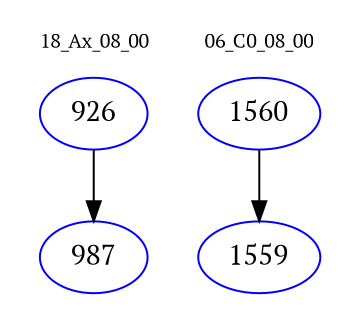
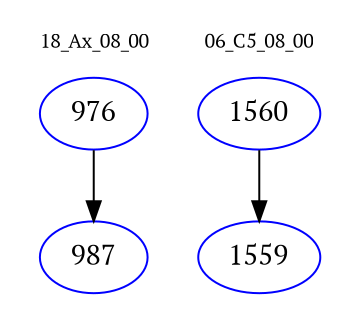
  digraph {
    fontname="PT Serif"
    node [color=blue fontname="PT Serif"]
    edge [color=black fontname="PT Serif"]
-   n1 [label=926]
+   n1 [label=976]
    n2 [label=987]
    n3 [label=1560]
    n4 [label=1559]
    subgraph cluster_1 {
      color=white
      fontsize=10
      label="18_Ax_08_00"
      n1
      n2
    }
    subgraph cluster_2 {
      color=white
      fontsize=10
-     label="06_C0_08_00"
+     label="06_C5_08_00"
      n3
      n4
    }
    n1 -> n2
    n3 -> n4
  }
